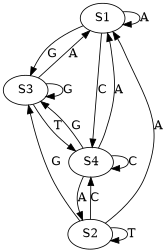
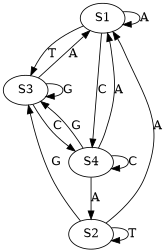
  strict digraph {
    S1
    S3
    S4
    S2
    S1 -> S1 [label=A]
-   S1 -> S3 [label=G]
+   S1 -> S3 [label=T]
    S1 -> S4 [label=C]
    S3 -> S1 [label=A]
    S3 -> S3 [label=G]
-   S3 -> S4 [label=T]
+   S3 -> S4 [label=C]
    S4 -> S1 [label=A]
    S4 -> S3 [label=G]
    S4 -> S4 [label=C]
    S4 -> S2 [label=A]
    S2 -> S1 [label=A]
    S2 -> S3 [label=G]
-   S2 -> S4 [label=C]
    S2 -> S2 [label=T]
  }
